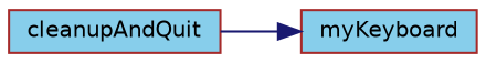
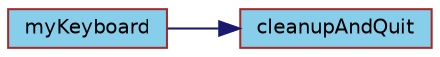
  digraph {
    rankdir=LR
    node [color=brown fillcolor=skyblue fontname=Helvetica fontsize=10 shape=record style=filled]
    n1 [fontcolor=black height=0.2 label=myKeyboard width=0.4]
    n2 [height=0.2 label=cleanupAndQuit width=0.4]
-   n2 -> n1 [color=midnightblue fontname=Helvetica fontsize=10 labelfontname=Helvetica labelfontsize=10 style=solid]
+   n1 -> n2 [color=midnightblue fontname=Helvetica fontsize=10 labelfontname=Helvetica labelfontsize=10 style=solid]
  }
